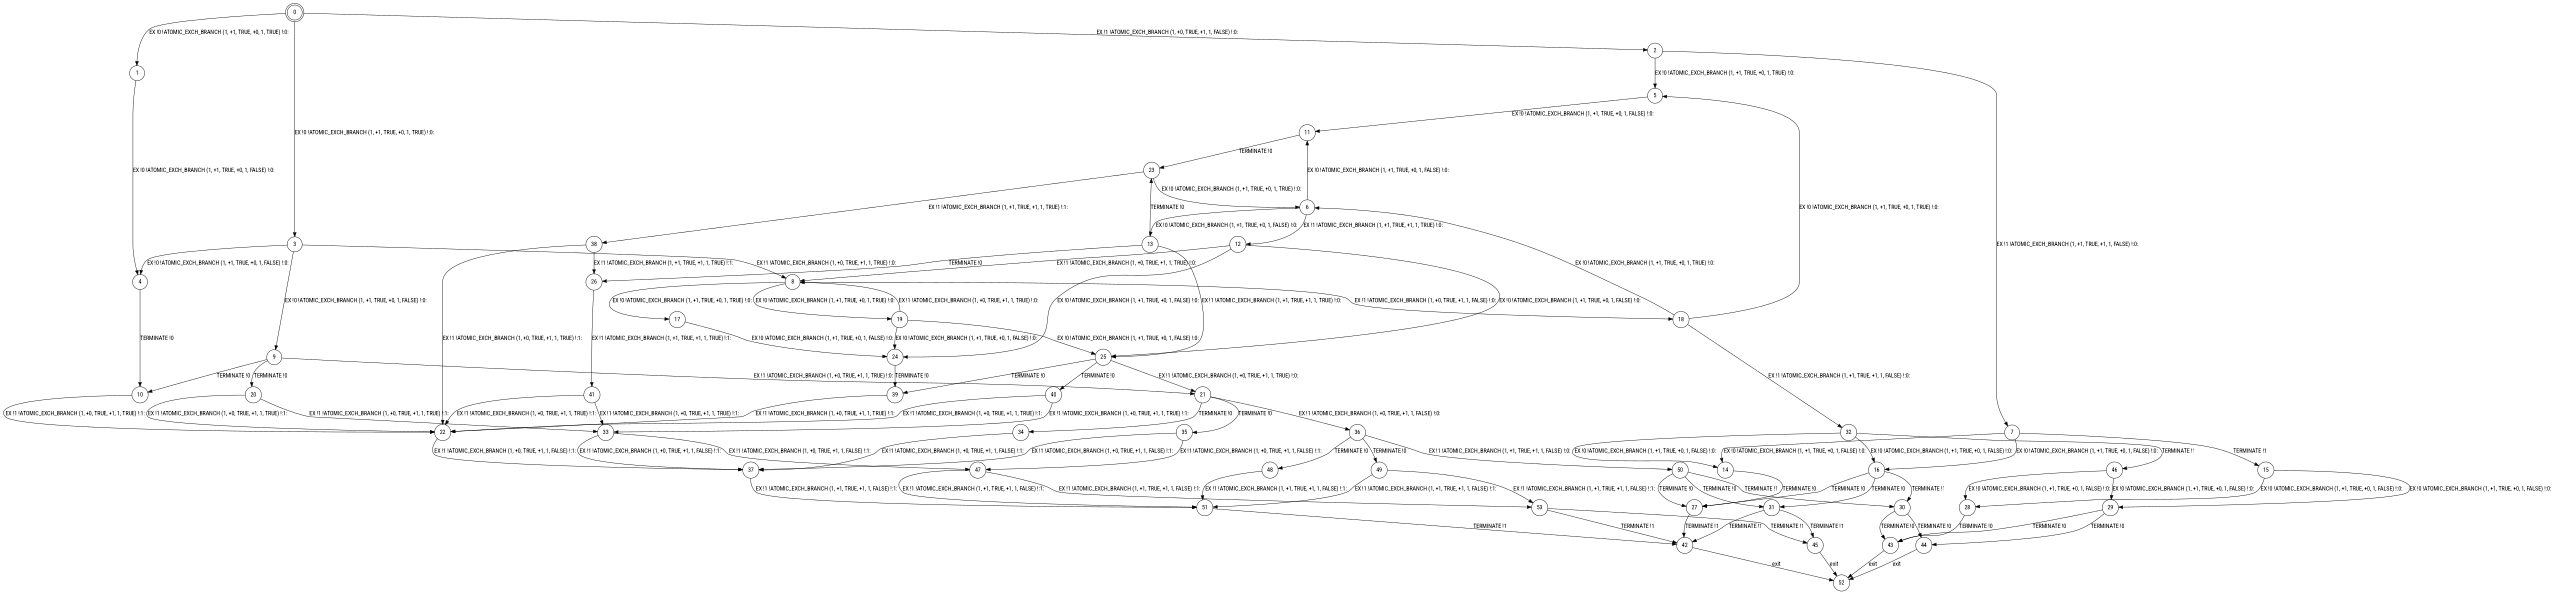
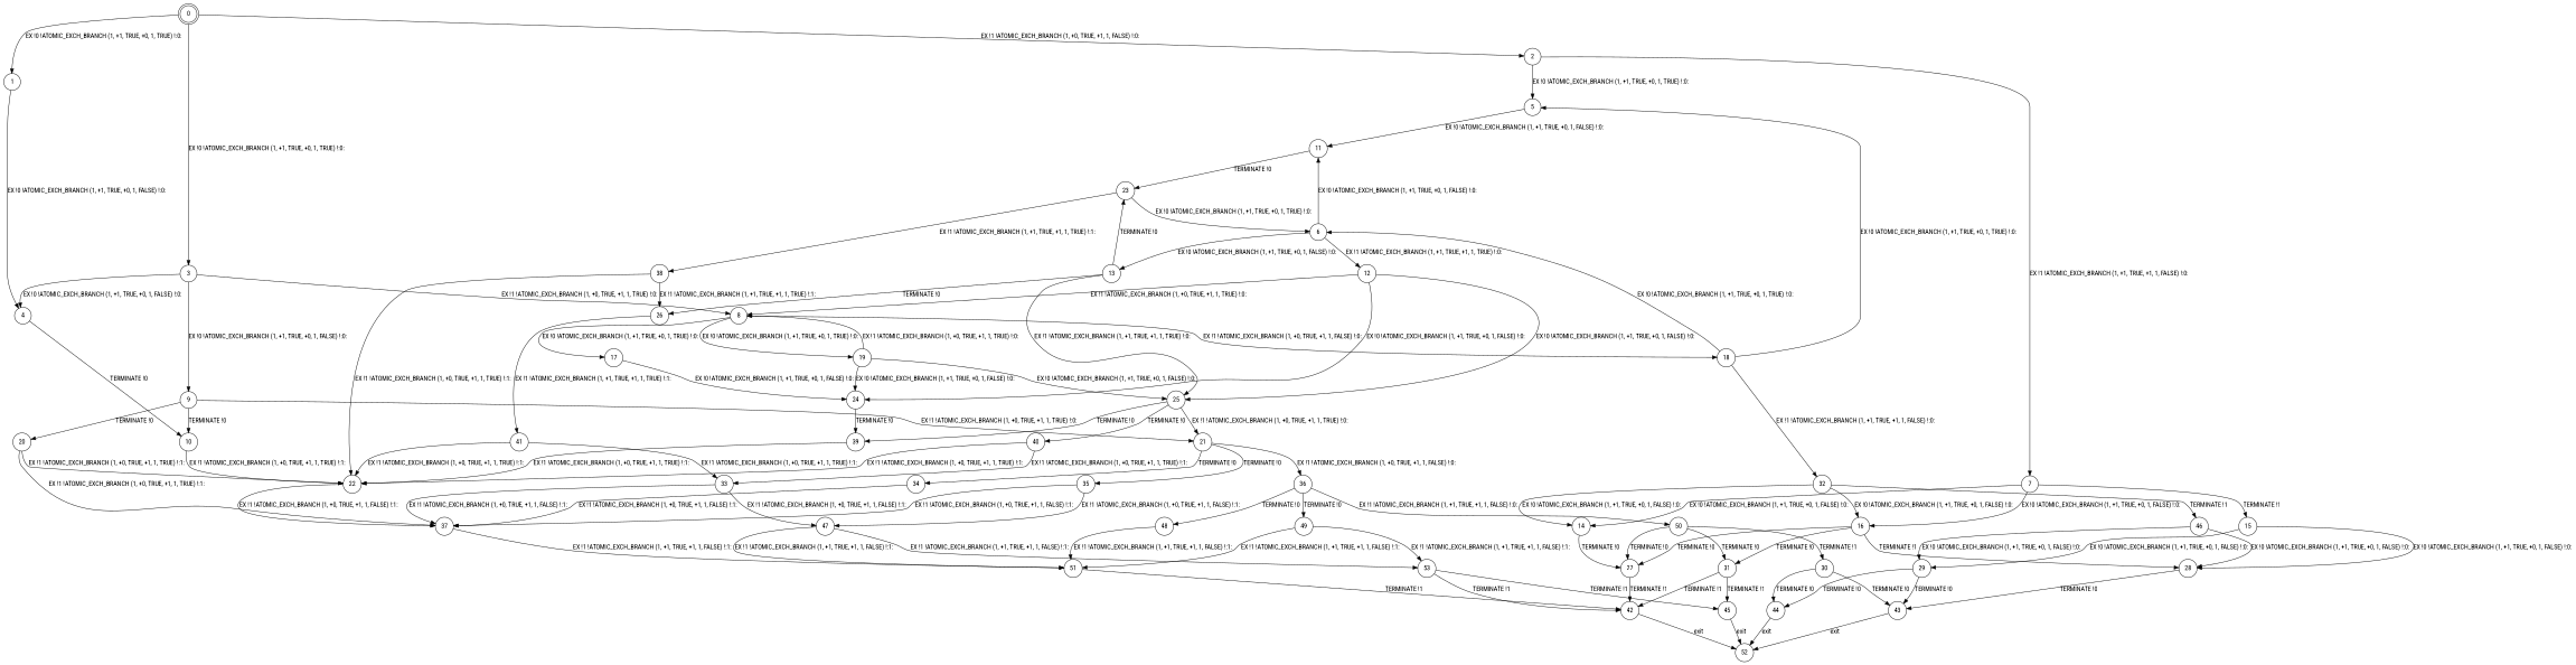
  digraph {
    fontname="Roboto Condensed"
    node [fontname="Roboto Condensed" shape=circle]
    edge [fontname="Roboto Condensed"]
    0 [peripheries=2]
    1
    2
    3
    4
    5
    7
    8
    9
    10
    11
    6
    12
    13
    14
    15
    16
    17
    18
    19
    20
    21
    22
    23
    24
    25
    26
    27
    28
    29
    30
    31
    32
    33
    34
    35
    36
    37
    38
    39
    40
    41
    42
    43
    44
    45
    46
    47
    48
    49
    50
    51
    52
    53
    0 -> 1 [label="EX !0 !ATOMIC_EXCH_BRANCH (1, +1, TRUE, +0, 1, TRUE) !:0:"]
    0 -> 2 [label="EX !1 !ATOMIC_EXCH_BRANCH (1, +0, TRUE, +1, 1, FALSE) !:0:"]
    0 -> 3 [label="EX !0 !ATOMIC_EXCH_BRANCH (1, +1, TRUE, +0, 1, TRUE) !:0:"]
    1 -> 4 [label="EX !0 !ATOMIC_EXCH_BRANCH (1, +1, TRUE, +0, 1, FALSE) !:0:"]
    2 -> 5 [label="EX !0 !ATOMIC_EXCH_BRANCH (1, +1, TRUE, +0, 1, TRUE) !:0:"]
    2 -> 7 [label="EX !1 !ATOMIC_EXCH_BRANCH (1, +1, TRUE, +1, 1, FALSE) !:0:"]
    3 -> 4 [label="EX !0 !ATOMIC_EXCH_BRANCH (1, +1, TRUE, +0, 1, FALSE) !:0:"]
    3 -> 8 [label="EX !1 !ATOMIC_EXCH_BRANCH (1, +0, TRUE, +1, 1, TRUE) !:0:"]
    3 -> 9 [label="EX !0 !ATOMIC_EXCH_BRANCH (1, +1, TRUE, +0, 1, FALSE) !:0:"]
    4 -> 10 [label="TERMINATE !0"]
    5 -> 11 [label="EX !0 !ATOMIC_EXCH_BRANCH (1, +1, TRUE, +0, 1, FALSE) !:0:"]
    7 -> 14 [label="EX !0 !ATOMIC_EXCH_BRANCH (1, +1, TRUE, +0, 1, FALSE) !:0:"]
    7 -> 15 [label="TERMINATE !1"]
    7 -> 16 [label="EX !0 !ATOMIC_EXCH_BRANCH (1, +1, TRUE, +0, 1, FALSE) !:0:"]
    8 -> 17 [label="EX !0 !ATOMIC_EXCH_BRANCH (1, +1, TRUE, +0, 1, TRUE) !:0:"]
    8 -> 18 [label="EX !1 !ATOMIC_EXCH_BRANCH (1, +0, TRUE, +1, 1, FALSE) !:0:"]
    8 -> 19 [label="EX !0 !ATOMIC_EXCH_BRANCH (1, +1, TRUE, +0, 1, TRUE) !:0:"]
    9 -> 10 [label="TERMINATE !0"]
    9 -> 20 [label="TERMINATE !0"]
    9 -> 21 [label="EX !1 !ATOMIC_EXCH_BRANCH (1, +0, TRUE, +1, 1, TRUE) !:0:"]
    10 -> 22 [label="EX !1 !ATOMIC_EXCH_BRANCH (1, +0, TRUE, +1, 1, TRUE) !:1:"]
    11 -> 23 [label="TERMINATE !0"]
    6 -> 11 [label="EX !0 !ATOMIC_EXCH_BRANCH (1, +1, TRUE, +0, 1, FALSE) !:0:"]
    6 -> 12 [label="EX !1 !ATOMIC_EXCH_BRANCH (1, +1, TRUE, +1, 1, TRUE) !:0:"]
    6 -> 13 [label="EX !0 !ATOMIC_EXCH_BRANCH (1, +1, TRUE, +0, 1, FALSE) !:0:"]
    12 -> 8 [label="EX !1 !ATOMIC_EXCH_BRANCH (1, +0, TRUE, +1, 1, TRUE) !:0:"]
    12 -> 24 [label="EX !0 !ATOMIC_EXCH_BRANCH (1, +1, TRUE, +0, 1, FALSE) !:0:"]
    12 -> 25 [label="EX !0 !ATOMIC_EXCH_BRANCH (1, +1, TRUE, +0, 1, FALSE) !:0:"]
    13 -> 23 [label="TERMINATE !0"]
    13 -> 25 [label="EX !1 !ATOMIC_EXCH_BRANCH (1, +1, TRUE, +1, 1, TRUE) !:0:"]
    13 -> 26 [label="TERMINATE !0"]
    14 -> 27 [label="TERMINATE !0"]
    15 -> 28 [label="EX !0 !ATOMIC_EXCH_BRANCH (1, +1, TRUE, +0, 1, FALSE) !:0:"]
    15 -> 29 [label="EX !0 !ATOMIC_EXCH_BRANCH (1, +1, TRUE, +0, 1, FALSE) !:0:"]
    16 -> 27 [label="TERMINATE !0"]
-   16 -> 30 [label="TERMINATE !1"]
+   16 -> 28 [label="TERMINATE !1"]
    16 -> 31 [label="TERMINATE !0"]
    17 -> 24 [label="EX !0 !ATOMIC_EXCH_BRANCH (1, +1, TRUE, +0, 1, FALSE) !:0:"]
    18 -> 5 [label="EX !0 !ATOMIC_EXCH_BRANCH (1, +1, TRUE, +0, 1, TRUE) !:0:"]
    18 -> 6 [label="EX !0 !ATOMIC_EXCH_BRANCH (1, +1, TRUE, +0, 1, TRUE) !:0:"]
    18 -> 32 [label="EX !1 !ATOMIC_EXCH_BRANCH (1, +1, TRUE, +1, 1, FALSE) !:0:"]
    19 -> 8 [label="EX !1 !ATOMIC_EXCH_BRANCH (1, +0, TRUE, +1, 1, TRUE) !:0:"]
    19 -> 24 [label="EX !0 !ATOMIC_EXCH_BRANCH (1, +1, TRUE, +0, 1, FALSE) !:0:"]
    19 -> 25 [label="EX !0 !ATOMIC_EXCH_BRANCH (1, +1, TRUE, +0, 1, FALSE) !:0:"]
    20 -> 22 [label="EX !1 !ATOMIC_EXCH_BRANCH (1, +0, TRUE, +1, 1, TRUE) !:1:"]
-   20 -> 33 [label="EX !1 !ATOMIC_EXCH_BRANCH (1, +0, TRUE, +1, 1, TRUE) !:1:"]
+   20 -> 37 [label="EX !1 !ATOMIC_EXCH_BRANCH (1, +0, TRUE, +1, 1, TRUE) !:1:"]
    21 -> 34 [label="TERMINATE !0"]
    21 -> 35 [label="TERMINATE !0"]
    21 -> 36 [label="EX !1 !ATOMIC_EXCH_BRANCH (1, +0, TRUE, +1, 1, FALSE) !:0:"]
    22 -> 37 [label="EX !1 !ATOMIC_EXCH_BRANCH (1, +0, TRUE, +1, 1, FALSE) !:1:"]
    23 -> 6 [label="EX !0 !ATOMIC_EXCH_BRANCH (1, +1, TRUE, +0, 1, TRUE) !:0:"]
    23 -> 38 [label="EX !1 !ATOMIC_EXCH_BRANCH (1, +1, TRUE, +1, 1, TRUE) !:1:"]
    24 -> 39 [label="TERMINATE !0"]
    25 -> 21 [label="EX !1 !ATOMIC_EXCH_BRANCH (1, +0, TRUE, +1, 1, TRUE) !:0:"]
    25 -> 39 [label="TERMINATE !0"]
    25 -> 40 [label="TERMINATE !0"]
    26 -> 41 [label="EX !1 !ATOMIC_EXCH_BRANCH (1, +1, TRUE, +1, 1, TRUE) !:1:"]
    27 -> 42 [label="TERMINATE !1"]
    28 -> 43 [label="TERMINATE !0"]
    29 -> 43 [label="TERMINATE !0"]
    29 -> 44 [label="TERMINATE !0"]
    30 -> 43 [label="TERMINATE !0"]
    30 -> 44 [label="TERMINATE !0"]
    31 -> 42 [label="TERMINATE !1"]
    31 -> 45 [label="TERMINATE !1"]
    32 -> 14 [label="EX !0 !ATOMIC_EXCH_BRANCH (1, +1, TRUE, +0, 1, FALSE) !:0:"]
    32 -> 16 [label="EX !0 !ATOMIC_EXCH_BRANCH (1, +1, TRUE, +0, 1, FALSE) !:0:"]
    32 -> 46 [label="TERMINATE !1"]
    33 -> 37 [label="EX !1 !ATOMIC_EXCH_BRANCH (1, +0, TRUE, +1, 1, FALSE) !:1:"]
    33 -> 47 [label="EX !1 !ATOMIC_EXCH_BRANCH (1, +0, TRUE, +1, 1, FALSE) !:1:"]
    34 -> 37 [label="EX !1 !ATOMIC_EXCH_BRANCH (1, +0, TRUE, +1, 1, FALSE) !:1:"]
    35 -> 37 [label="EX !1 !ATOMIC_EXCH_BRANCH (1, +0, TRUE, +1, 1, FALSE) !:1:"]
    35 -> 47 [label="EX !1 !ATOMIC_EXCH_BRANCH (1, +0, TRUE, +1, 1, FALSE) !:1:"]
    36 -> 48 [label="TERMINATE !0"]
    36 -> 49 [label="TERMINATE !0"]
    36 -> 50 [label="EX !1 !ATOMIC_EXCH_BRANCH (1, +1, TRUE, +1, 1, FALSE) !:0:"]
    37 -> 51 [label="EX !1 !ATOMIC_EXCH_BRANCH (1, +1, TRUE, +1, 1, FALSE) !:1:"]
    38 -> 22 [label="EX !1 !ATOMIC_EXCH_BRANCH (1, +0, TRUE, +1, 1, TRUE) !:1:"]
    38 -> 26 [label="EX !1 !ATOMIC_EXCH_BRANCH (1, +1, TRUE, +1, 1, TRUE) !:1:"]
    39 -> 22 [label="EX !1 !ATOMIC_EXCH_BRANCH (1, +0, TRUE, +1, 1, TRUE) !:1:"]
    40 -> 22 [label="EX !1 !ATOMIC_EXCH_BRANCH (1, +0, TRUE, +1, 1, TRUE) !:1:"]
    40 -> 33 [label="EX !1 !ATOMIC_EXCH_BRANCH (1, +0, TRUE, +1, 1, TRUE) !:1:"]
    41 -> 22 [label="EX !1 !ATOMIC_EXCH_BRANCH (1, +0, TRUE, +1, 1, TRUE) !:1:"]
    41 -> 33 [label="EX !1 !ATOMIC_EXCH_BRANCH (1, +0, TRUE, +1, 1, TRUE) !:1:"]
    42 -> 52 [label=exit]
    43 -> 52 [label=exit]
    44 -> 52 [label=exit]
    45 -> 52 [label=exit]
    46 -> 28 [label="EX !0 !ATOMIC_EXCH_BRANCH (1, +1, TRUE, +0, 1, FALSE) !:0:"]
    46 -> 29 [label="EX !0 !ATOMIC_EXCH_BRANCH (1, +1, TRUE, +0, 1, FALSE) !:0:"]
    47 -> 51 [label="EX !1 !ATOMIC_EXCH_BRANCH (1, +1, TRUE, +1, 1, FALSE) !:1:"]
    47 -> 53 [label="EX !1 !ATOMIC_EXCH_BRANCH (1, +1, TRUE, +1, 1, FALSE) !:1:"]
    48 -> 51 [label="EX !1 !ATOMIC_EXCH_BRANCH (1, +1, TRUE, +1, 1, FALSE) !:1:"]
    49 -> 51 [label="EX !1 !ATOMIC_EXCH_BRANCH (1, +1, TRUE, +1, 1, FALSE) !:1:"]
    49 -> 53 [label="EX !1 !ATOMIC_EXCH_BRANCH (1, +1, TRUE, +1, 1, FALSE) !:1:"]
    50 -> 27 [label="TERMINATE !0"]
    50 -> 30 [label="TERMINATE !1"]
    50 -> 31 [label="TERMINATE !0"]
    51 -> 42 [label="TERMINATE !1"]
    53 -> 42 [label="TERMINATE !1"]
    53 -> 45 [label="TERMINATE !1"]
  }
